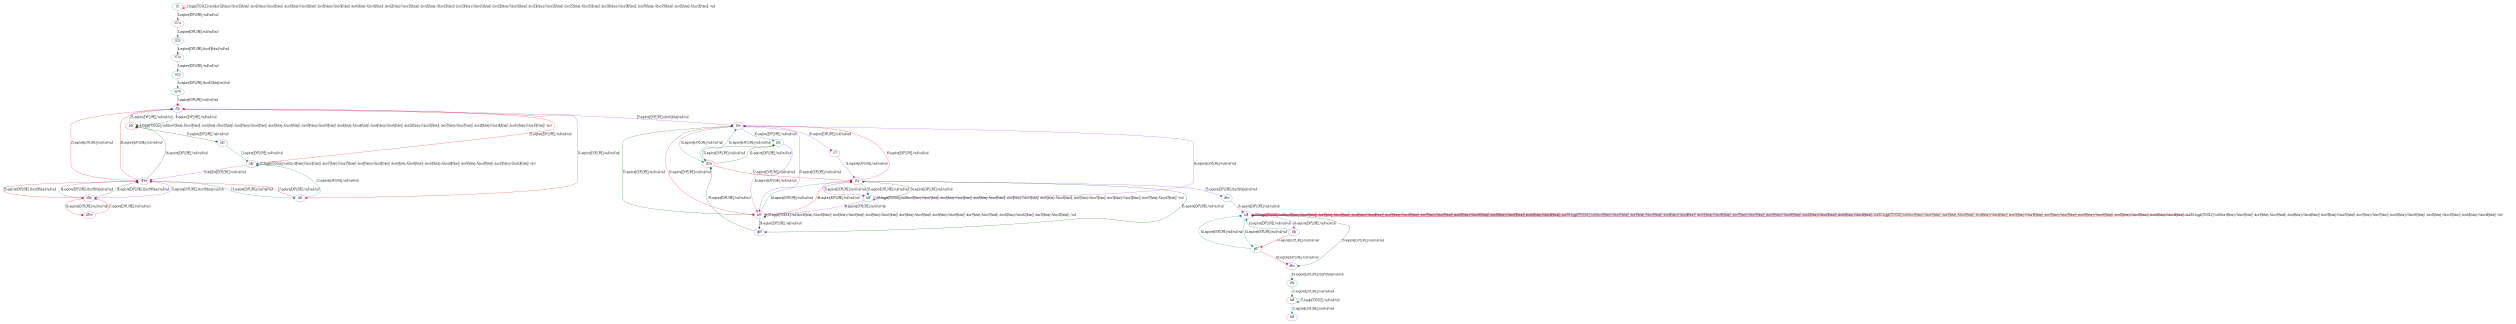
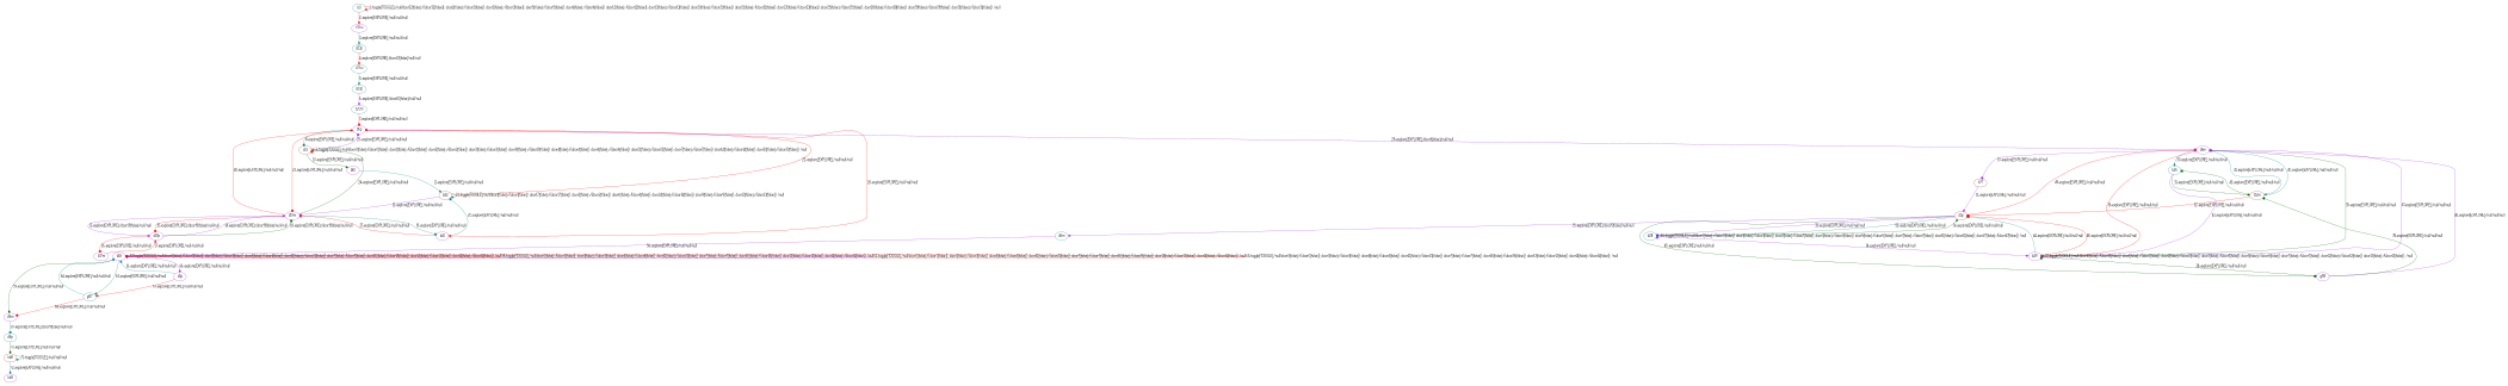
  digraph {
    fontname="Comic Neue"
    node [color=purple fontname="Comic Neue"]
    edge [arrowhead=diamond color=red fontname="Comic Neue"]
    b0 [color=teal]
    d32m
    d23p [color=teal]
    d23m [color=teal]
    d20p [color=teal]
    d20m [color=teal]
    d6p
    b43 [color=brown]
    d19m
    b41
    d6m
    b40
    d19p
    b42 [color=brown]
    b26 [color=teal]
    d12m [color=brown]
    b29
    b27 [color=brown]
    d37m
    d5p [color=brown]
    gf19
    b28 [color=teal]
    d5m [color=teal]
    b18
    d9m
    d3p
    gf17 [color=teal]
    d9p [color=teal]
    b48 [color=brown]
    b49
    b0 -> b0 [label="1-toggle[TOGGLE];/null/door32[false]:=!(door32[false]); door2[false]:=!(door2[false]); door3[false]:=!(door3[false]); door5[false]:=!(door5[false]); door6[false]:=!(door6[false]); door12[false]:=!(door12[false]); door13[false]:=!(door13[false]); door20[false]:=!(door20[false]); door21[false]:=!(door21[false]); door23[false]:=!(door23[false]); door25[false]:=!(door25[false]); door28[false]:=!(door28[false]); door29[false]:=!(door29[false]); door31[false]:=!(door31[false]); /null"]
    b0 -> d32m [label="2-explore[EXPLORE];/null/null/null"]
    d32m -> d23p [color=teal label="3-explore[EXPLORE];/null/null/null"]
    d23p -> d23m [label="4-explore[EXPLORE];/door23[false]/null/null"]
    d23m -> d20p [color=teal label="5-explore[EXPLORE];/null/null/null"]
    d20p -> d20m [color=purple label="6-explore[EXPLORE];/door20[false]/null/null"]
    d20m -> d6p [arrowhead=box label="7-explore[EXPLORE];/null/null/null"]
    d6p -> b43 [arrowhead=box color=teal label="8-explore[EXPLORE];/null/null/null"]
    d6p -> d19m [arrowhead=box label="23-explore[EXPLORE];/null/null/null"]
    d6p -> b41 [label="26-explore[EXPLORE];/null/null/null"]
    d6p -> d6m [arrowhead=box color=purple label="29-explore[EXPLORE];/door6[false]/null/null"]
    b43 -> d6p [arrowhead=box color=purple label="25-explore[EXPLORE];/null/null/null"]
    b43 -> b43 [arrowhead=box label="9-toggle[TOGGLE];/null/door0[false]:=!(door0[false]); door1[false]:=!(door1[false]); door2[false]:=!(door2[false]); door3[false]:=!(door3[false]); door19[false]:=!(door19[false]); door4[false]:=!(door4[false]); door6[false]:=!(door6[false]); door22[false]:=!(door22[false]); door7[false]:=!(door7[false]); door14[false]:=!(door14[false]); door30[false]:=!(door30[false]); /null"]
    b43 -> b40 [color=darkgreen label="10-explore[EXPLORE];/null/null/null"]
    d19m -> d6p [label="28-explore[EXPLORE];/null/null/null"]
    d19m -> b43 [color=darkgreen label="24-explore[EXPLORE];/null/null/null"]
    d19m -> b41 [arrowhead=box color=teal label="19-explore[EXPLORE];/null/null/null"]
    d19m -> d19p [color=purple label="13-explore[EXPLORE];/door19[false]/null/null"]
    d19m -> d19p [arrowhead=box label="15-explore[EXPLORE];/door19[false]/null/null"]
    b41 -> d19m [arrowhead=box label="27-explore[EXPLORE];/null/null/null"]
    b41 -> b42 [arrowhead=box color=teal label="20-explore[EXPLORE];/null/null/null"]
    d6m -> b26 [color=teal label="30-explore[EXPLORE];/null/null/null"]
    d6m -> d12m [color=teal label="41-explore[EXPLORE];/null/null/null"]
    d6m -> b29 [arrowhead=box label="36-explore[EXPLORE];/null/null/null"]
    d6m -> b29 [color=purple label="47-explore[EXPLORE];/null/null/null"]
    d6m -> b27 [arrowhead=box color=purple label="50-explore[EXPLORE];/null/null/null"]
    b40 -> b42 [color=teal label="11-explore[EXPLORE];/null/null/null"]
    d19p -> d19m [color=purple label="14-explore[EXPLORE];/door19[false]/null/null"]
    d19p -> d19m [arrowhead=box color=darkgreen label="18-explore[EXPLORE];/door19[false]/null/null"]
    d19p -> d37m [arrowhead=box label="16-explore[EXPLORE];/null/null/null"]
    b42 -> d6p [arrowhead=box label="22-explore[EXPLORE];/null/null/null"]
    b42 -> d19m [color=purple label="12-explore[EXPLORE];/null/null/null"]
    b42 -> b42 [color=teal label="21-toggle[TOGGLE];/null/door1[false]:=!(door1[false]); door17[false]:=!(door17[false]); door2[false]:=!(door2[false]); door6[false]:=!(door6[false]); door24[false]:=!(door24[false]); door9[false]:=!(door9[false]); door13[false]:=!(door13[false]); /null"]
    b26 -> d12m [color=darkgreen label="31-explore[EXPLORE];/null/null/null"]
    b26 -> b29 [color=purple label="43-explore[EXPLORE];/null/null/null"]
    d12m -> d6m [color=teal label="40-explore[EXPLORE];/null/null/null"]
    d12m -> b26 [arrowhead=box color=darkgreen label="42-explore[EXPLORE];/null/null/null"]
    d12m -> d5p [arrowhead=box label="32-explore[EXPLORE];/null/null/null"]
    b29 -> d6m [color=darkgreen label="35-explore[EXPLORE];/null/null/null"]
    b29 -> b29 [arrowhead=box color=darkgreen label="37-toggle[TOGGLE];/null/door16[false]:=!(door16[false]); door1[false]:=!(door1[false]); door2[false]:=!(door2[false]); door3[false]:=!(door3[false]); door5[false]:=!(door5[false]); door7[false]:=!(door7[false]); door12[false]:=!(door12[false]); door13[false]:=!(door13[false]); /null"]
    b29 -> d5p [arrowhead=box color=teal label="44-explore[EXPLORE];/null/null/null"]
    b29 -> d5p [arrowhead=box label="48-explore[EXPLORE];/null/null/null"]
    b29 -> gf19 [color=darkgreen label="38-explore[EXPLORE];/null/null/null"]
    b27 -> d5p [color=purple label="51-explore[EXPLORE];/null/null/null"]
    d37m -> d19p [label="17-explore[EXPLORE];/null/null/null"]
    d5p -> d6m [label="49-explore[EXPLORE];/null/null/null"]
    d5p -> gf19 [color=darkgreen label="45-explore[EXPLORE];/null/null/null"]
    d5p -> b28 [arrowhead=box color=purple label="33-explore[EXPLORE];/null/null/null"]
    d5p -> b28 [arrowhead=box color=teal label="52-explore[EXPLORE];/null/null/null"]
    d5p -> d5m [color=purple label="55-explore[EXPLORE];/door5[false]/null/null"]
-   b28 -> d6m [arrowhead=box color=purple label="46-explore[EXPLORE];/null/null/null"]
+   gf19 -> d6m [arrowhead=box color=purple label="46-explore[EXPLORE];/null/null/null"]
    gf19 -> d12m [arrowhead=box color=darkgreen label="39-explore[EXPLORE];/null/null/null"]
    b28 -> b29 [color=purple label="34-explore[EXPLORE];/null/null/null"]
    b28 -> d5p [color=darkgreen label="54-explore[EXPLORE];/null/null/null"]
    b28 -> b28 [color=purple label="53-toggle[TOGGLE];/null/door0[false]:=!(door0[false]); door1[false]:=!(door1[false]); door2[false]:=!(door2[false]); door3[false]:=!(door3[false]); door5[false]:=!(door5[false]); door7[false]:=!(door7[false]); door11[false]:=!(door11[false]); door27[false]:=!(door27[false]); /null"]
    d5m -> b18 [arrowhead=box color=purple label="56-explore[EXPLORE];/null/null/null"]
    b18 -> b18 [color=darkgreen label="57-toggle[TOGGLE];/null/door0[false]:=!(door0[false]); door3[false]:=!(door3[false]); door4[false]:=!(door4[false]); door21[false]:=!(door21[false]); door7[false]:=!(door7[false]); door26[false]:=!(door26[false]); door13[false]:=!(door13[false]); door14[false]:=!(door14[false]); /null"]
    b18 -> b18 [label="58-toggle[TOGGLE];/null/door0[false]:=!(door0[false]); door3[false]:=!(door3[false]); door4[false]:=!(door4[false]); door21[false]:=!(door21[false]); door7[false]:=!(door7[false]); door26[false]:=!(door26[false]); door13[false]:=!(door13[false]); door14[false]:=!(door14[false]); /null"]
    b18 -> b18 [color=purple label="62-toggle[TOGGLE];/null/door0[false]:=!(door0[false]); door3[false]:=!(door3[false]); door4[false]:=!(door4[false]); door21[false]:=!(door21[false]); door7[false]:=!(door7[false]); door26[false]:=!(door26[false]); door13[false]:=!(door13[false]); door14[false]:=!(door14[false]); /null"]
    b18 -> b18 [label="65-toggle[TOGGLE];/null/door0[false]:=!(door0[false]); door3[false]:=!(door3[false]); door4[false]:=!(door4[false]); door21[false]:=!(door21[false]); door7[false]:=!(door7[false]); door26[false]:=!(door26[false]); door13[false]:=!(door13[false]); door14[false]:=!(door14[false]); /null"]
    b18 -> d9m [color=darkgreen label="59-explore[EXPLORE];/null/null/null"]
    b18 -> d3p [color=purple label="66-explore[EXPLORE];/null/null/null"]
    b18 -> gf17 [color=teal label="63-explore[EXPLORE];/null/null/null"]
    d9m -> d9p [arrowhead=box color=teal label="69-explore[EXPLORE];/door9[false]/null/null"]
    d3p -> b18 [color=teal label="61-explore[EXPLORE];/null/null/null"]
    d3p -> gf17 [label="67-explore[EXPLORE];/null/null/null"]
    gf17 -> b18 [arrowhead=box color=teal label="64-explore[EXPLORE];/null/null/null"]
    gf17 -> d9m [arrowhead=box label="68-explore[EXPLORE];/null/null/null"]
    d9p -> b48 [color=darkgreen label="70-explore[EXPLORE];/null/null/null"]
    b48 -> b48 [color=teal label="71-toggle[TOGGLE];/null/null/null"]
    b48 -> b49 [color=teal label="72-explore[EXPLORE];/null/null/null"]
  }
